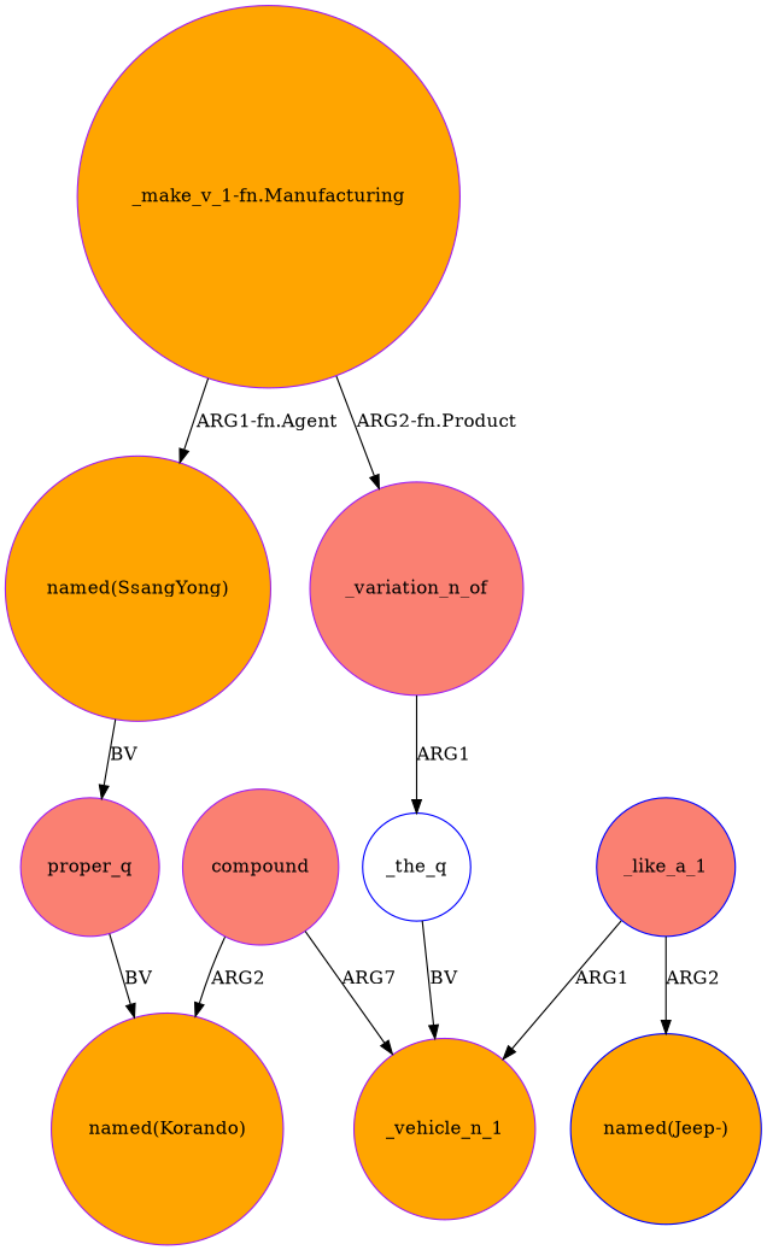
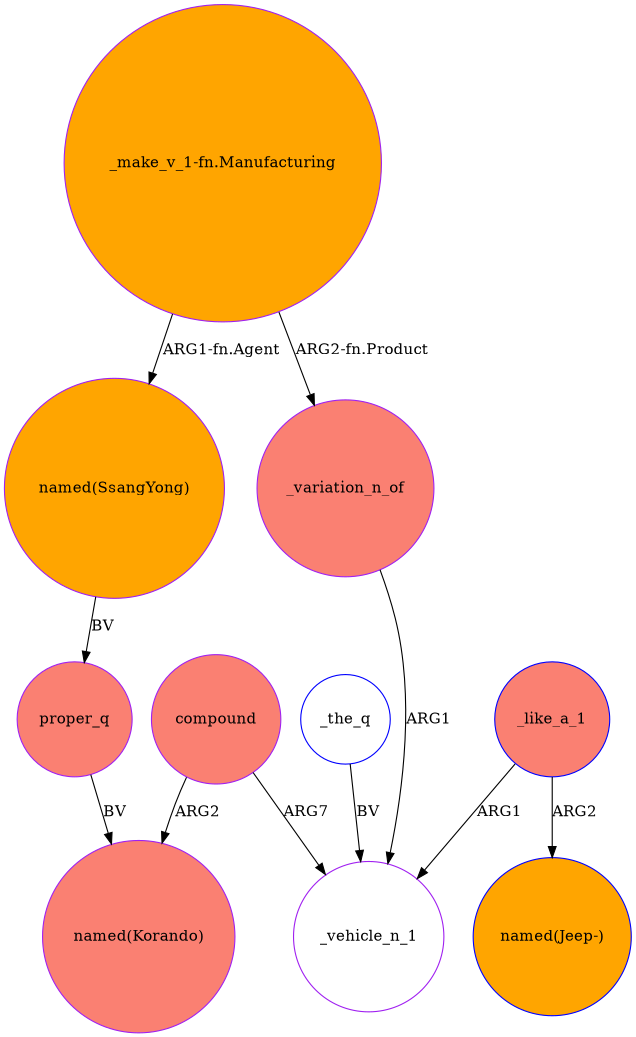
  digraph {
    node [color=purple fillcolor=salmon shape=circle style=filled]
    compound
-   "named(Korando)" [fillcolor=orange]
-   _vehicle_n_1 [fillcolor=orange]
+   "named(Korando)"
+   _vehicle_n_1 [fillcolor=white]
    proper_q
    "named(SsangYong)" [fillcolor=orange]
    _variation_n_of
    _the_q [color=blue fillcolor=white]
    _like_a_1 [color=blue]
    "named(Jeep-)" [color=blue fillcolor=orange]
    "_make_v_1-fn.Manufacturing" [fillcolor=orange]
    compound -> "named(Korando)" [label=ARG2]
    compound -> _vehicle_n_1 [label=ARG7]
    proper_q -> "named(Korando)" [label=BV]
    "named(SsangYong)" -> proper_q [label=BV]
-   _variation_n_of -> _the_q [label=ARG1]
+   _variation_n_of -> _vehicle_n_1 [label=ARG1]
    _the_q -> _vehicle_n_1 [label=BV]
    _like_a_1 -> _vehicle_n_1 [label=ARG1]
    _like_a_1 -> "named(Jeep-)" [label=ARG2]
    "_make_v_1-fn.Manufacturing" -> "named(SsangYong)" [label="ARG1-fn.Agent"]
    "_make_v_1-fn.Manufacturing" -> _variation_n_of [label="ARG2-fn.Product"]
  }
